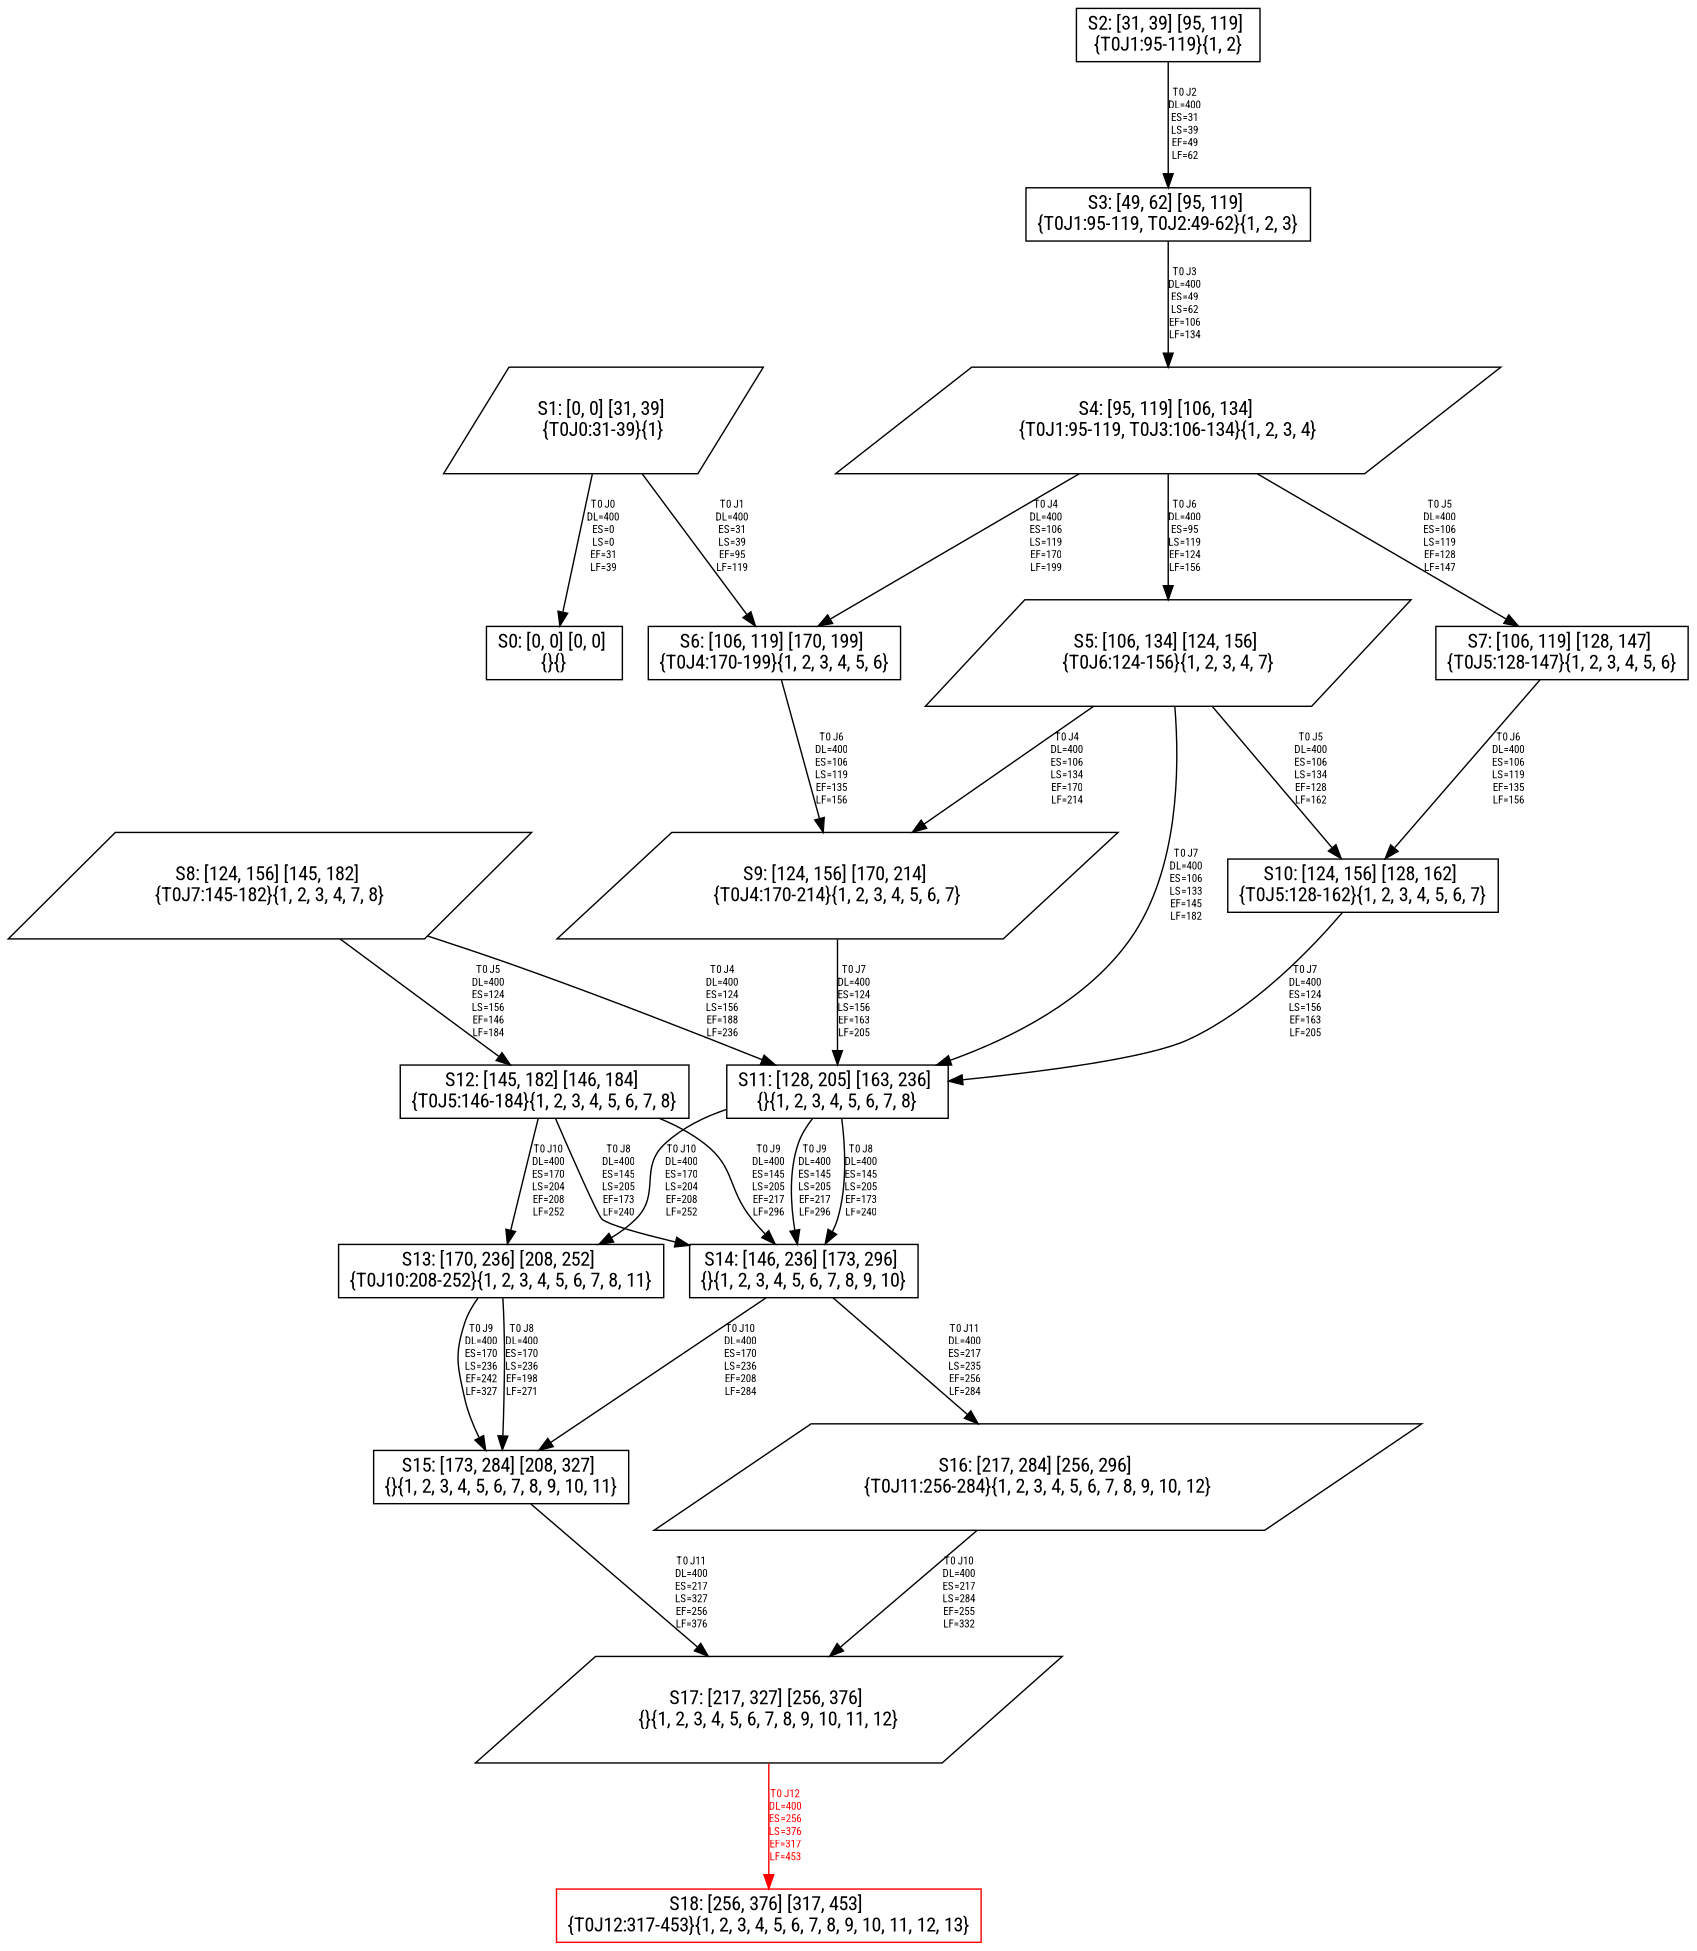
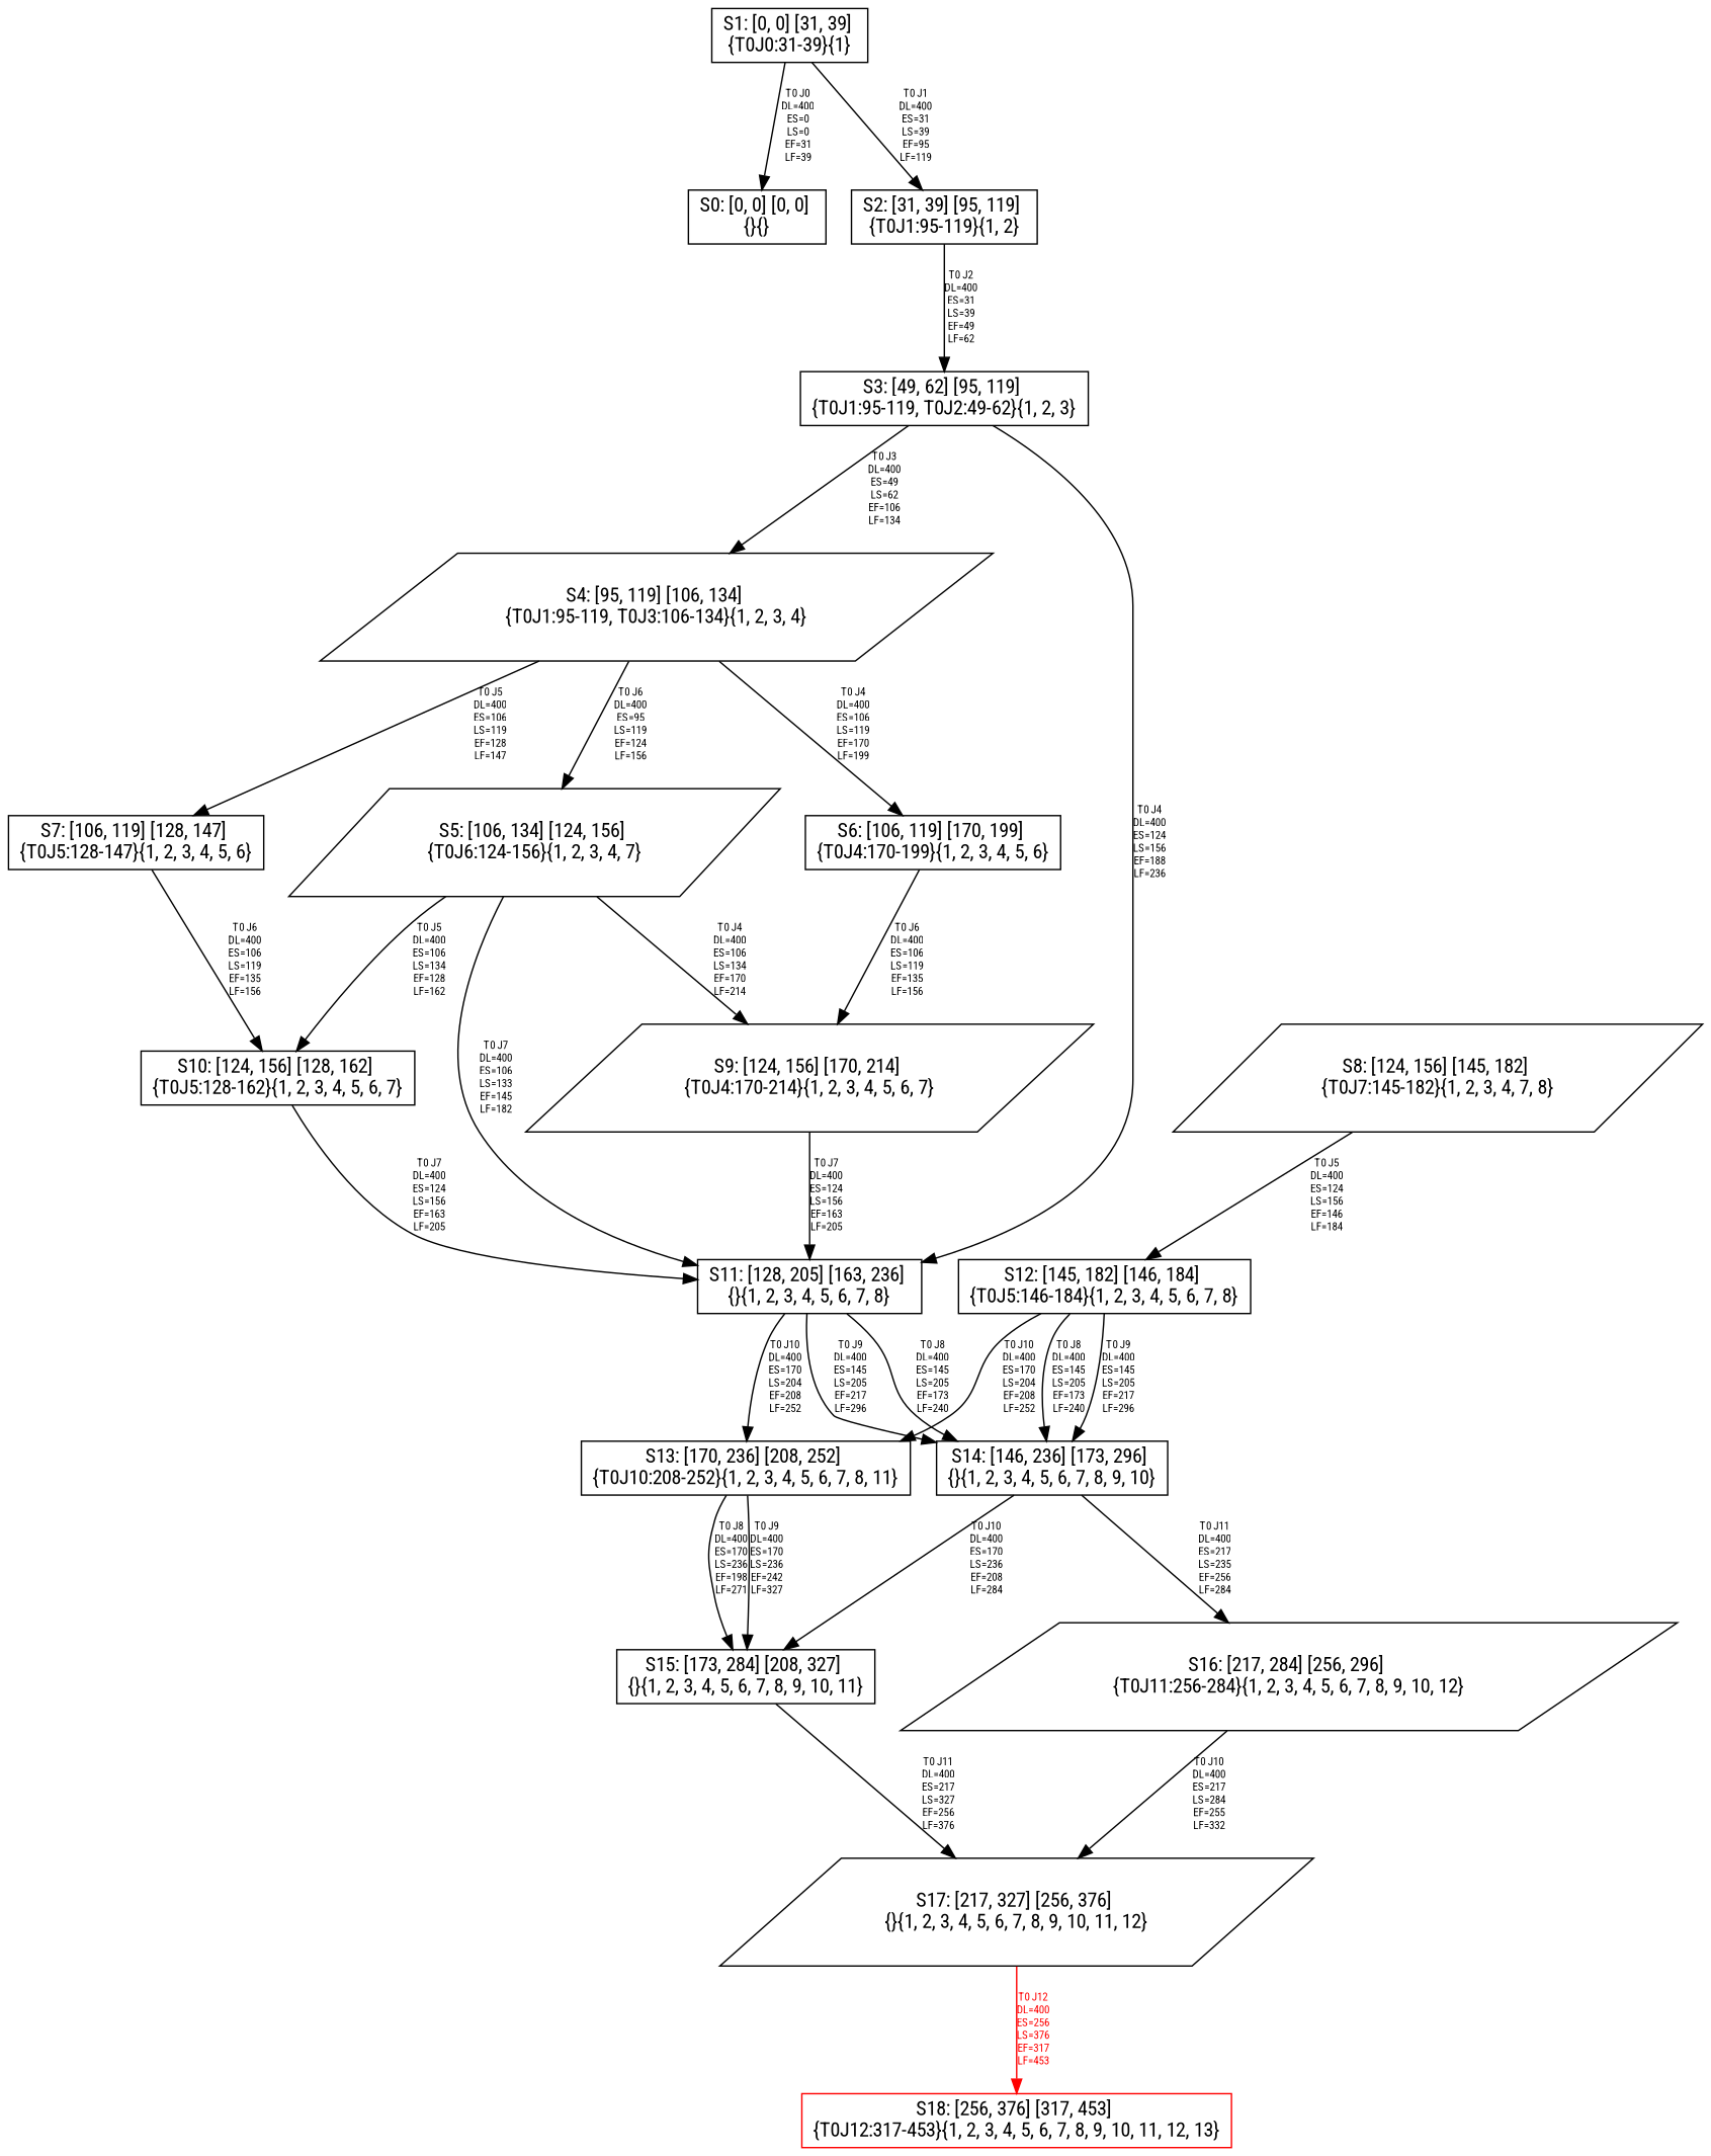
  digraph {
    fontname="Roboto Condensed"
    node [fontname="Roboto Condensed" shape=box]
    edge [fontname="Roboto Condensed" fontsize=8]
    n1 [label="S0: [0, 0] [0, 0] \n{}{}"]
-   n2 [label="S1: [0, 0] [31, 39] \n{T0J0:31-39}{1}" shape=parallelogram]
+   n2 [label="S1: [0, 0] [31, 39] \n{T0J0:31-39}{1}"]
    n3 [label="S2: [31, 39] [95, 119] \n{T0J1:95-119}{1, 2}"]
    n4 [label="S3: [49, 62] [95, 119] \n{T0J1:95-119, T0J2:49-62}{1, 2, 3}"]
    n5 [label="S4: [95, 119] [106, 134] \n{T0J1:95-119, T0J3:106-134}{1, 2, 3, 4}" shape=parallelogram]
    n6 [label="S5: [106, 134] [124, 156] \n{T0J6:124-156}{1, 2, 3, 4, 7}" shape=parallelogram]
    n7 [label="S6: [106, 119] [170, 199] \n{T0J4:170-199}{1, 2, 3, 4, 5, 6}"]
    n8 [label="S7: [106, 119] [128, 147] \n{T0J5:128-147}{1, 2, 3, 4, 5, 6}"]
    n9 [label="S9: [124, 156] [170, 214] \n{T0J4:170-214}{1, 2, 3, 4, 5, 6, 7}" shape=parallelogram]
    n10 [label="S10: [124, 156] [128, 162] \n{T0J5:128-162}{1, 2, 3, 4, 5, 6, 7}"]
    n11 [label="S11: [128, 205] [163, 236] \n{}{1, 2, 3, 4, 5, 6, 7, 8}"]
    n12 [label="S8: [124, 156] [145, 182] \n{T0J7:145-182}{1, 2, 3, 4, 7, 8}" shape=parallelogram]
    n13 [label="S12: [145, 182] [146, 184] \n{T0J5:146-184}{1, 2, 3, 4, 5, 6, 7, 8}"]
    n14 [label="S13: [170, 236] [208, 252] \n{T0J10:208-252}{1, 2, 3, 4, 5, 6, 7, 8, 11}"]
    n15 [label="S14: [146, 236] [173, 296] \n{}{1, 2, 3, 4, 5, 6, 7, 8, 9, 10}"]
    n16 [label="S15: [173, 284] [208, 327] \n{}{1, 2, 3, 4, 5, 6, 7, 8, 9, 10, 11}"]
    n17 [label="S16: [217, 284] [256, 296] \n{T0J11:256-284}{1, 2, 3, 4, 5, 6, 7, 8, 9, 10, 12}" shape=parallelogram]
    n18 [label="S17: [217, 327] [256, 376] \n{}{1, 2, 3, 4, 5, 6, 7, 8, 9, 10, 11, 12}" shape=parallelogram]
    n19 [color=Red label="S18: [256, 376] [317, 453] \n{T0J12:317-453}{1, 2, 3, 4, 5, 6, 7, 8, 9, 10, 11, 12, 13}"]
    n2 -> n1 [label="T0 J0\nDL=400\nES=0\nLS=0\nEF=31\nLF=39"]
-   n2 -> n7 [label="T0 J1\nDL=400\nES=31\nLS=39\nEF=95\nLF=119"]
+   n2 -> n3 [label="T0 J1\nDL=400\nES=31\nLS=39\nEF=95\nLF=119"]
    n3 -> n4 [label="T0 J2\nDL=400\nES=31\nLS=39\nEF=49\nLF=62"]
    n4 -> n5 [label="T0 J3\nDL=400\nES=49\nLS=62\nEF=106\nLF=134"]
    n5 -> n6 [label="T0 J6\nDL=400\nES=95\nLS=119\nEF=124\nLF=156"]
    n5 -> n7 [label="T0 J4\nDL=400\nES=106\nLS=119\nEF=170\nLF=199"]
    n5 -> n8 [label="T0 J5\nDL=400\nES=106\nLS=119\nEF=128\nLF=147"]
    n6 -> n9 [label="T0 J4\nDL=400\nES=106\nLS=134\nEF=170\nLF=214"]
    n6 -> n10 [label="T0 J5\nDL=400\nES=106\nLS=134\nEF=128\nLF=162"]
    n6 -> n11 [label="T0 J7\nDL=400\nES=106\nLS=133\nEF=145\nLF=182"]
    n7 -> n9 [label="T0 J6\nDL=400\nES=106\nLS=119\nEF=135\nLF=156"]
    n8 -> n10 [label="T0 J6\nDL=400\nES=106\nLS=119\nEF=135\nLF=156"]
    n9 -> n11 [label="T0 J7\nDL=400\nES=124\nLS=156\nEF=163\nLF=205"]
    n10 -> n11 [label="T0 J7\nDL=400\nES=124\nLS=156\nEF=163\nLF=205"]
    n11 -> n14 [label="T0 J10\nDL=400\nES=170\nLS=204\nEF=208\nLF=252"]
    n11 -> n15 [label="T0 J8\nDL=400\nES=145\nLS=205\nEF=173\nLF=240"]
    n11 -> n15 [label="T0 J9\nDL=400\nES=145\nLS=205\nEF=217\nLF=296"]
-   n12 -> n11 [label="T0 J4\nDL=400\nES=124\nLS=156\nEF=188\nLF=236"]
+   n4 -> n11 [label="T0 J4\nDL=400\nES=124\nLS=156\nEF=188\nLF=236"]
    n12 -> n13 [label="T0 J5\nDL=400\nES=124\nLS=156\nEF=146\nLF=184"]
    n13 -> n14 [label="T0 J10\nDL=400\nES=170\nLS=204\nEF=208\nLF=252"]
    n13 -> n15 [label="T0 J8\nDL=400\nES=145\nLS=205\nEF=173\nLF=240"]
    n13 -> n15 [label="T0 J9\nDL=400\nES=145\nLS=205\nEF=217\nLF=296"]
    n14 -> n16 [label="T0 J8\nDL=400\nES=170\nLS=236\nEF=198\nLF=271"]
    n14 -> n16 [label="T0 J9\nDL=400\nES=170\nLS=236\nEF=242\nLF=327"]
    n15 -> n16 [label="T0 J10\nDL=400\nES=170\nLS=236\nEF=208\nLF=284"]
    n15 -> n17 [label="T0 J11\nDL=400\nES=217\nLS=235\nEF=256\nLF=284"]
    n16 -> n18 [label="T0 J11\nDL=400\nES=217\nLS=327\nEF=256\nLF=376"]
    n17 -> n18 [label="T0 J10\nDL=400\nES=217\nLS=284\nEF=255\nLF=332"]
    n18 -> n19 [color=Red fontcolor=Red label="T0 J12\nDL=400\nES=256\nLS=376\nEF=317\nLF=453"]
  }
